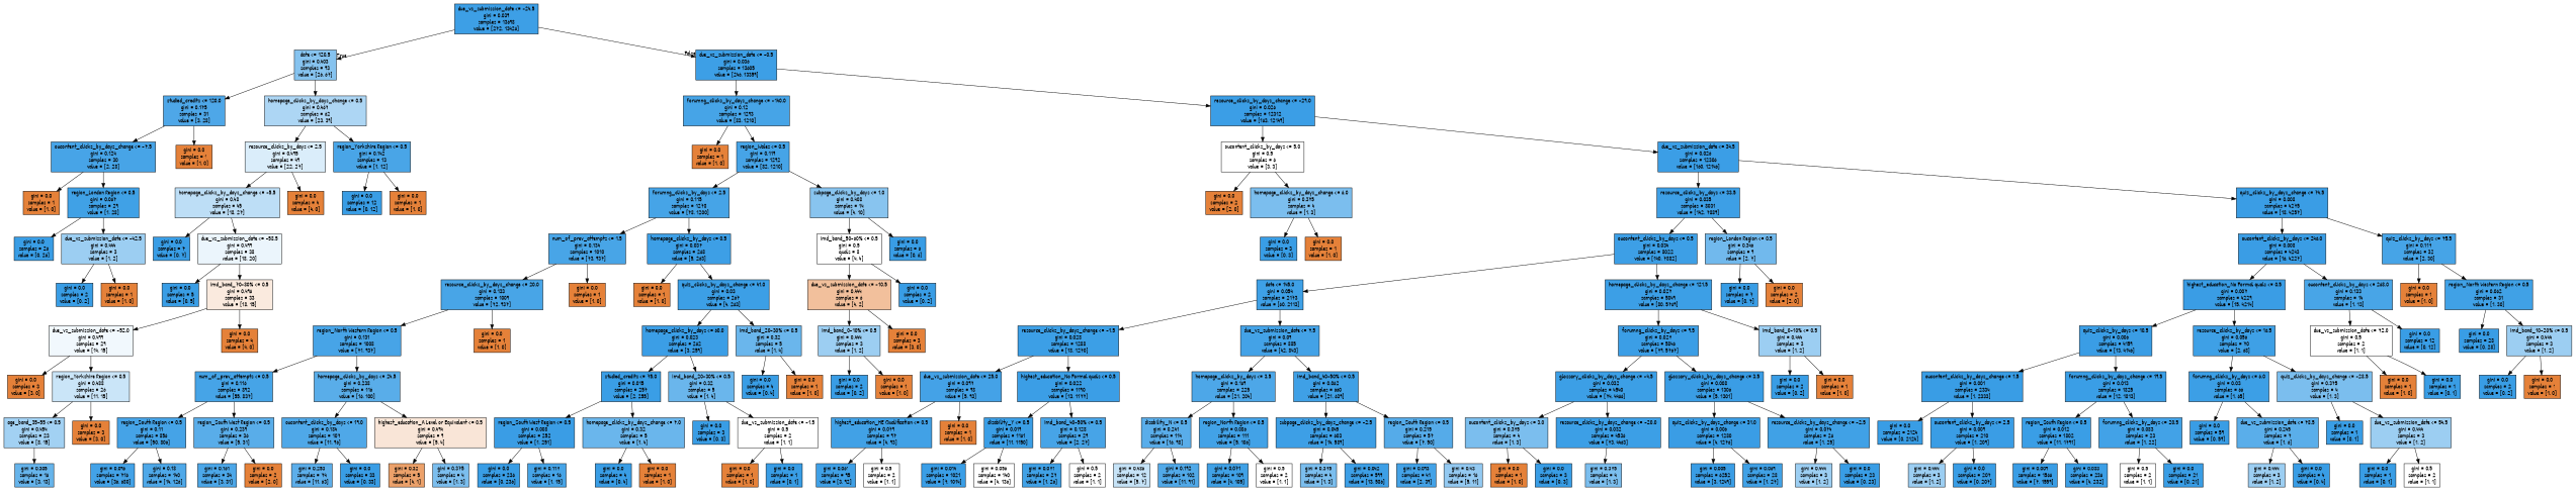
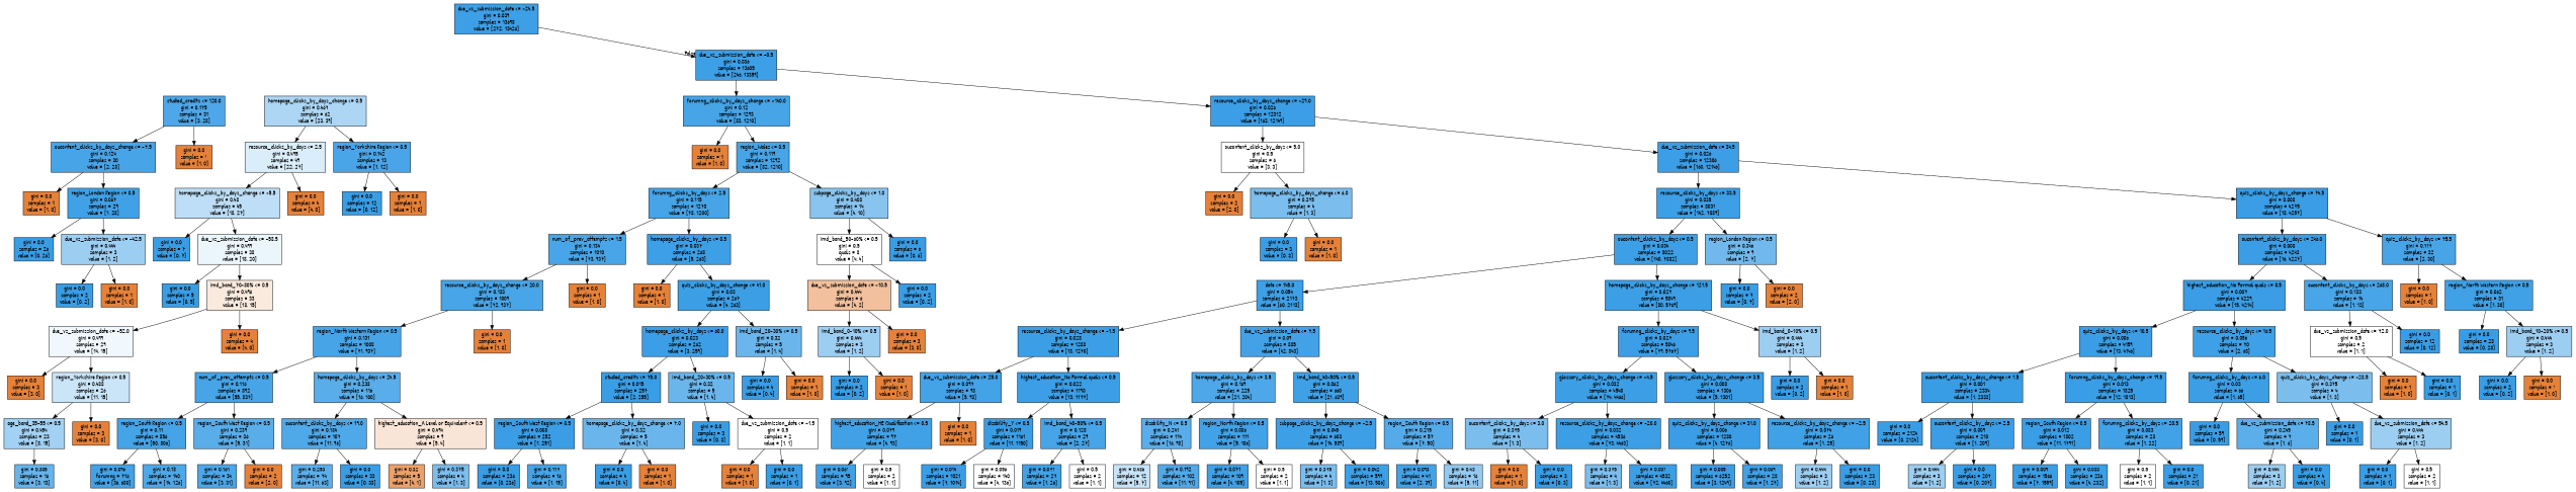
  digraph {
    fontname="Patrick Hand"
    node [color=black fillcolor="#399de5ff" fontname="Patrick Hand" shape=box style=filled]
    edge [fontname="Patrick Hand"]
    n1 [fillcolor="#399de5fa" label="due_vs_submission_date <= -24.5\ngini = 0.039\nsamples = 13698\nvalue = [272, 13426]"]
-   n2 [fillcolor="#399de59c" label="date <= 120.5\ngini = 0.403\nsamples = 93\nvalue = [26, 67]"]
    n3 [fillcolor="#399de5fa" label="due_vs_submission_date <= -0.5\ngini = 0.036\nsamples = 13605\nvalue = [246, 13359]"]
    n4 [fillcolor="#399de5e4" label="studied_credits <= 120.0\ngini = 0.175\nsamples = 31\nvalue = [3, 28]"]
    n5 [fillcolor="#399de569" label="homepage_clicks_by_days_change <= 0.5\ngini = 0.467\nsamples = 62\nvalue = [23, 39]"]
    n6 [fillcolor="#399de5ee" label="forumng_clicks_by_days_change <= -140.0\ngini = 0.12\nsamples = 1293\nvalue = [83, 1210]"]
    n7 [fillcolor="#399de5fc" label="resource_clicks_by_days_change <= -29.0\ngini = 0.026\nsamples = 12312\nvalue = [163, 12149]"]
    n8 [fillcolor="#399de5ed" label="oucontent_clicks_by_days_change <= -7.5\ngini = 0.124\nsamples = 30\nvalue = [2, 28]"]
    n9 [fillcolor="#e58139ff" label="gini = 0.0\nsamples = 1\nvalue = [1, 0]"]
    n10 [fillcolor="#399de52f" label="resource_clicks_by_days <= 2.5\ngini = 0.495\nsamples = 49\nvalue = [22, 27]"]
    n11 [fillcolor="#399de5ea" label="region_Yorkshire Region <= 0.5\ngini = 0.142\nsamples = 13\nvalue = [1, 12]"]
    n12 [fillcolor="#e58139ff" label="gini = 0.0\nsamples = 1\nvalue = [1, 0]"]
    n13 [fillcolor="#399de5f6" label="region_London Region <= 0.5\ngini = 0.067\nsamples = 29\nvalue = [1, 28]"]
    n14 [label="gini = 0.0\nsamples = 26\nvalue = [0, 26]"]
    n15 [fillcolor="#399de57f" label="due_vs_submission_date <= -42.5\ngini = 0.444\nsamples = 3\nvalue = [1, 2]"]
    n16 [label="gini = 0.0\nsamples = 2\nvalue = [0, 2]"]
    n17 [fillcolor="#e58139ff" label="gini = 0.0\nsamples = 1\nvalue = [1, 0]"]
    n18 [fillcolor="#399de555" label="homepage_clicks_by_days_change <= -5.5\ngini = 0.48\nsamples = 45\nvalue = [18, 27]"]
    n19 [fillcolor="#e58139ff" label="gini = 0.0\nsamples = 4\nvalue = [4, 0]"]
    n20 [label="gini = 0.0\nsamples = 12\nvalue = [0, 12]"]
    n21 [fillcolor="#e58139ff" label="gini = 0.0\nsamples = 1\nvalue = [1, 0]"]
    n22 [label="gini = 0.0\nsamples = 7\nvalue = [0, 7]"]
    n23 [fillcolor="#399de519" label="due_vs_submission_date <= -58.5\ngini = 0.499\nsamples = 38\nvalue = [18, 20]"]
    n24 [label="gini = 0.0\nsamples = 5\nvalue = [0, 5]"]
    n25 [fillcolor="#e581392a" label="imd_band_70-80% <= 0.5\ngini = 0.496\nsamples = 33\nvalue = [18, 15]"]
    n26 [fillcolor="#399de511" label="due_vs_submission_date <= -52.0\ngini = 0.499\nsamples = 29\nvalue = [14, 15]"]
    n27 [fillcolor="#e58139ff" label="gini = 0.0\nsamples = 4\nvalue = [4, 0]"]
    n28 [fillcolor="#e58139ff" label="gini = 0.0\nsamples = 3\nvalue = [3, 0]"]
    n29 [fillcolor="#399de544" label="region_Yorkshire Region <= 0.5\ngini = 0.488\nsamples = 26\nvalue = [11, 15]"]
    n30 [fillcolor="#399de577" label="age_band_35-55 <= 0.5\ngini = 0.454\nsamples = 23\nvalue = [8, 15]"]
    n31 [fillcolor="#e58139ff" label="gini = 0.0\nsamples = 3\nvalue = [3, 0]"]
    n32 [fillcolor="#399de5c4" label="gini = 0.305\nsamples = 16\nvalue = [3, 13]"]
    n33 [fillcolor="#e58139ff" label="gini = 0.0\nsamples = 1\nvalue = [1, 0]"]
    n34 [fillcolor="#399de5ee" label="region_Wales <= 0.5\ngini = 0.119\nsamples = 1292\nvalue = [82, 1210]"]
    n35 [fillcolor="#e5813900" label="oucontent_clicks_by_days <= 5.0\ngini = 0.5\nsamples = 6\nvalue = [3, 3]"]
    n36 [fillcolor="#399de5fc" label="due_vs_submission_date <= 34.5\ngini = 0.026\nsamples = 12306\nvalue = [160, 12146]"]
    n37 [fillcolor="#399de5ee" label="forumng_clicks_by_days <= 2.5\ngini = 0.115\nsamples = 1278\nvalue = [78, 1200]"]
    n38 [fillcolor="#399de599" label="subpage_clicks_by_days <= 1.0\ngini = 0.408\nsamples = 14\nvalue = [4, 10]"]
    n39 [fillcolor="#399de5eb" label="num_of_prev_attempts <= 1.5\ngini = 0.134\nsamples = 1010\nvalue = [73, 937]"]
    n40 [fillcolor="#399de5fa" label="homepage_clicks_by_days <= 0.5\ngini = 0.037\nsamples = 268\nvalue = [5, 263]"]
    n41 [fillcolor="#e5813900" label="imd_band_50-60% <= 0.5\ngini = 0.5\nquals = 8\nvalue = [4, 4]"]
    n42 [label="gini = 0.0\nsamples = 6\nvalue = [0, 6]"]
    n43 [fillcolor="#399de5eb" label="resource_clicks_by_days_change <= 20.0\ngini = 0.133\nsamples = 1009\nvalue = [72, 937]"]
    n44 [fillcolor="#e58139ff" label="gini = 0.0\nsamples = 1\nvalue = [1, 0]"]
    n45 [fillcolor="#e58139ff" label="gini = 0.0\nsamples = 1\nvalue = [1, 0]"]
    n46 [fillcolor="#399de5fb" label="quiz_clicks_by_days_change <= 41.0\ngini = 0.03\nsamples = 267\nvalue = [4, 263]"]
    n47 [fillcolor="#399de5ec" label="region_North Western Region <= 0.5\ngini = 0.131\nsamples = 1008\nvalue = [71, 937]"]
    n48 [fillcolor="#e58139ff" label="gini = 0.0\nsamples = 1\nvalue = [1, 0]"]
    n49 [fillcolor="#399de5ee" label="num_of_prev_attempts <= 0.5\ngini = 0.116\nsamples = 892\nvalue = [55, 837]"]
    n50 [fillcolor="#399de5d6" label="homepage_clicks_by_days <= 24.5\ngini = 0.238\nsamples = 116\nvalue = [16, 100]"]
    n51 [fillcolor="#399de5ef" label="region_South Region <= 0.5\ngini = 0.11\nsamples = 856\nvalue = [50, 806]"]
    n52 [fillcolor="#399de5d6" label="region_South West Region <= 0.5\ngini = 0.239\nsamples = 36\nvalue = [5, 31]"]
    n53 [fillcolor="#399de5e2" label="oucontent_clicks_by_days <= 19.0\ngini = 0.184\nsamples = 107\nvalue = [11, 96]"]
    n54 [fillcolor="#e5813933" label="highest_education_A Level or Equivalent <= 0.5\ngini = 0.494\nsamples = 9\nvalue = [5, 4]"]
-   n55 [fillcolor="#399de5f2" label="gini = 0.096\nsamples = 716\nvalue = [36, 680]"]
+   n55 [fillcolor="#399de5f2" label="gini = 0.096\nforumng = 716\nvalue = [36, 680]"]
    n56 [fillcolor="#399de5e3" label="gini = 0.18\nsamples = 140\nvalue = [14, 126]"]
    n57 [fillcolor="#399de5e6" label="gini = 0.161\nsamples = 34\nvalue = [3, 31]"]
    n58 [fillcolor="#e58139ff" label="gini = 0.0\nsamples = 2\nvalue = [2, 0]"]
    n59 [fillcolor="#399de5d2" label="gini = 0.253\nsamples = 74\nvalue = [11, 63]"]
    n60 [label="gini = 0.0\nsamples = 33\nvalue = [0, 33]"]
    n61 [fillcolor="#e58139bf" label="gini = 0.32\nsamples = 5\nvalue = [4, 1]"]
    n62 [fillcolor="#399de5aa" label="gini = 0.375\nsamples = 4\nvalue = [1, 3]"]
    n63 [fillcolor="#399de5fc" label="homepage_clicks_by_days <= 60.0\ngini = 0.023\nsamples = 262\nvalue = [3, 259]"]
    n64 [fillcolor="#399de5bf" label="imd_band_20-30% <= 0.5\ngini = 0.32\nsamples = 5\nvalue = [1, 4]"]
    n65 [fillcolor="#399de5fd" label="studied_credits <= 75.0\ngini = 0.015\nsamples = 257\nvalue = [2, 255]"]
    n66 [fillcolor="#399de5bf" label="imd_band_20-30% <= 0.5\ngini = 0.32\nsamples = 5\nvalue = [1, 4]"]
    n67 [label="gini = 0.0\nsamples = 4\nvalue = [0, 4]"]
    n68 [fillcolor="#e58139ff" label="gini = 0.0\nsamples = 1\nvalue = [1, 0]"]
    n69 [fillcolor="#399de5fe" label="region_South West Region <= 0.5\ngini = 0.008\nsamples = 252\nvalue = [1, 251]"]
    n70 [fillcolor="#399de5bf" label="homepage_clicks_by_days_change <= 7.0\ngini = 0.32\nsamples = 5\nvalue = [1, 4]"]
    n71 [label="gini = 0.0\nsamples = 3\nvalue = [0, 3]"]
    n72 [fillcolor="#e5813900" label="due_vs_submission_date <= -1.5\ngini = 0.5\nsamples = 2\nvalue = [1, 1]"]
    n73 [label="gini = 0.0\nsamples = 236\nvalue = [0, 236]"]
    n74 [fillcolor="#399de5ee" label="gini = 0.117\nsamples = 16\nvalue = [1, 15]"]
    n75 [label="gini = 0.0\nsamples = 4\nvalue = [0, 4]"]
    n76 [fillcolor="#e58139ff" label="gini = 0.0\nsamples = 1\nvalue = [1, 0]"]
    n77 [fillcolor="#e58139ff" label="gini = 0.0\nsamples = 1\nvalue = [1, 0]"]
    n78 [label="gini = 0.0\nsamples = 1\nvalue = [0, 1]"]
    n79 [fillcolor="#e581397f" label="due_vs_submission_date <= -10.5\ngini = 0.444\nsamples = 6\nvalue = [4, 2]"]
    n80 [label="gini = 0.0\nsamples = 2\nvalue = [0, 2]"]
    n81 [fillcolor="#399de57f" label="imd_band_0-10% <= 0.5\ngini = 0.444\nsamples = 3\nvalue = [1, 2]"]
    n82 [fillcolor="#e58139ff" label="gini = 0.0\nsamples = 3\nvalue = [3, 0]"]
    n83 [label="gini = 0.0\nsamples = 2\nvalue = [0, 2]"]
    n84 [fillcolor="#e58139ff" label="gini = 0.0\nsamples = 1\nvalue = [1, 0]"]
    n85 [fillcolor="#e58139ff" label="gini = 0.0\nsamples = 2\nvalue = [2, 0]"]
    n86 [fillcolor="#399de5aa" label="homepage_clicks_by_days_change <= 6.0\ngini = 0.375\nsamples = 4\nvalue = [1, 3]"]
    n87 [fillcolor="#399de5fa" label="resource_clicks_by_days <= 33.5\ngini = 0.035\nsamples = 8031\nvalue = [142, 7889]"]
    n88 [fillcolor="#399de5fe" label="quiz_clicks_by_days_change <= 74.5\ngini = 0.008\nsamples = 4275\nvalue = [18, 4257]"]
    n89 [label="gini = 0.0\nsamples = 3\nvalue = [0, 3]"]
    n90 [fillcolor="#e58139ff" label="gini = 0.0\nsamples = 1\nvalue = [1, 0]"]
    n91 [fillcolor="#399de5fa" label="oucontent_clicks_by_days <= 0.5\ngini = 0.034\nsamples = 8022\nvalue = [140, 7882]"]
    n92 [fillcolor="#399de5b6" label="region_London Region <= 0.5\ngini = 0.346\nsamples = 9\nvalue = [2, 7]"]
    n93 [fillcolor="#399de5fe" label="oucontent_clicks_by_days <= 246.0\ngini = 0.008\nsamples = 4243\nvalue = [16, 4227]"]
    n94 [fillcolor="#399de5ee" label="quiz_clicks_by_days <= 75.5\ngini = 0.117\nsamples = 32\nvalue = [2, 30]"]
    n95 [fillcolor="#399de5f8" label="date <= 145.0\ngini = 0.054\nsamples = 2173\nvalue = [60, 2113]"]
    n96 [fillcolor="#399de5fb" label="homepage_clicks_by_days_change <= 121.5\ngini = 0.027\nsamples = 5849\nvalue = [80, 5769]"]
    n97 [label="gini = 0.0\nsamples = 7\nvalue = [0, 7]"]
    n98 [fillcolor="#e58139ff" label="gini = 0.0\nsamples = 2\nvalue = [2, 0]"]
    n99 [fillcolor="#399de5fb" label="resource_clicks_by_days_change <= -1.5\ngini = 0.028\nsamples = 1288\nvalue = [18, 1270]"]
    n100 [fillcolor="#399de5f2" label="due_vs_submission_date <= 7.5\ngini = 0.09\nsamples = 885\nvalue = [42, 843]"]
    n101 [fillcolor="#399de5fc" label="forumng_clicks_by_days <= 9.5\ngini = 0.027\nsamples = 5846\nvalue = [79, 5767]"]
    n102 [fillcolor="#399de57f" label="imd_band_0-10% <= 0.5\ngini = 0.444\nsamples = 3\nvalue = [1, 2]"]
    n103 [fillcolor="#399de5f1" label="due_vs_submission_date <= 25.0\ngini = 0.097\nsamples = 98\nvalue = [5, 93]"]
    n104 [fillcolor="#399de5fc" label="highest_education_No Formal quals <= 0.5\ngini = 0.022\nsamples = 1190\nvalue = [13, 1177]"]
    n105 [fillcolor="#399de5e5" label="homepage_clicks_by_days <= 3.5\ngini = 0.169\nsamples = 225\nvalue = [21, 204]"]
    n106 [fillcolor="#399de5f7" label="imd_band_40-50% <= 0.5\ngini = 0.062\nsamples = 660\nvalue = [21, 639]"]
    n107 [fillcolor="#399de5f4" label="highest_education_HE Qualification <= 0.5\ngini = 0.079\nsamples = 97\nvalue = [4, 93]"]
    n108 [fillcolor="#e58139ff" label="gini = 0.0\nsamples = 1\nvalue = [1, 0]"]
    n109 [fillcolor="#399de5fd" label="disability_Y <= 0.5\ngini = 0.019\nsamples = 1161\nvalue = [11, 1150]"]
    n110 [fillcolor="#399de5ec" label="imd_band_40-50% <= 0.5\ngini = 0.128\nsamples = 29\nvalue = [2, 27]"]
    n111 [fillcolor="#399de5f7" label="gini = 0.061\nsamples = 95\nvalue = [3, 92]"]
    n112 [fillcolor="#e5813900" label="gini = 0.5\nsamples = 2\nvalue = [1, 1]"]
    n113 [fillcolor="#399de5fd" label="gini = 0.014\nsamples = 1021\nvalue = [7, 1014]"]
    n114 [fillcolor="#e5813900" label="gini = 0.056\nsamples = 140\nvalue = [4, 136]"]
    n115 [fillcolor="#399de5f5" label="gini = 0.071\nsamples = 27\nvalue = [1, 26]"]
    n116 [fillcolor="#e5813900" label="gini = 0.5\nsamples = 2\nvalue = [1, 1]"]
    n117 [fillcolor="#399de5d5" label="disability_N <= 0.5\ngini = 0.241\nsamples = 114\nvalue = [16, 98]"]
    n118 [fillcolor="#399de5f3" label="region_North Region <= 0.5\ngini = 0.086\nsamples = 111\nvalue = [5, 106]"]
    n119 [fillcolor="#399de5f9" label="subpage_clicks_by_days_change <= -2.5\ngini = 0.045\nsamples = 603\nvalue = [14, 589]"]
    n120 [fillcolor="#399de5db" label="region_South Region <= 0.5\ngini = 0.215\nsamples = 57\nvalue = [7, 50]"]
    n121 [fillcolor="#399de549" label="gini = 0.486\nsamples = 12\nvalue = [5, 7]"]
    n122 [fillcolor="#399de5e0" label="gini = 0.192\nsamples = 102\nvalue = [11, 91]"]
    n123 [fillcolor="#399de5f5" label="gini = 0.071\nsamples = 109\nvalue = [4, 105]"]
    n124 [fillcolor="#e5813900" label="gini = 0.5\nsamples = 2\nvalue = [1, 1]"]
    n125 [fillcolor="#399de5aa" label="gini = 0.375\nsamples = 4\nvalue = [1, 3]"]
    n126 [fillcolor="#399de5f9" label="gini = 0.042\nsamples = 599\nvalue = [13, 586]"]
    n127 [fillcolor="#399de5f2" label="gini = 0.093\nsamples = 41\nvalue = [2, 39]"]
    n128 [fillcolor="#399de58b" label="gini = 0.43\nsamples = 16\nvalue = [5, 11]"]
    n129 [fillcolor="#399de5fb" label="glossary_clicks_by_days_change <= -4.5\ngini = 0.032\nsamples = 4540\nvalue = [74, 4466]"]
    n130 [fillcolor="#399de5fe" label="glossary_clicks_by_days_change <= 3.5\ngini = 0.008\nsamples = 1306\nvalue = [5, 1301]"]
    n131 [label="gini = 0.0\nsamples = 2\nvalue = [0, 2]"]
    n132 [fillcolor="#e58139ff" label="gini = 0.0\nsamples = 1\nvalue = [1, 0]"]
    n133 [fillcolor="#399de5aa" label="oucontent_clicks_by_days <= 3.0\ngini = 0.375\nsamples = 4\nvalue = [1, 3]"]
    n134 [fillcolor="#399de5fb" label="resource_clicks_by_days_change <= -20.0\ngini = 0.032\nsamples = 4536\nvalue = [73, 4463]"]
    n135 [fillcolor="#399de5fe" label="quiz_clicks_by_days_change <= 31.0\ngini = 0.006\nsamples = 1280\nvalue = [4, 1276]"]
    n136 [fillcolor="#399de5f5" label="resource_clicks_by_days_change <= -2.5\ngini = 0.074\nsamples = 26\nvalue = [1, 25]"]
    n137 [fillcolor="#e58139ff" label="gini = 0.0\nsamples = 1\nvalue = [1, 0]"]
    n138 [label="gini = 0.0\nsamples = 3\nvalue = [0, 3]"]
    n139 [fillcolor="#399de5aa" label="gini = 0.375\nsamples = 4\nvalue = [1, 3]"]
+   n140 [fillcolor="#399de5fb" label="gini = 0.031\nsamples = 4532\nvalue = [72, 4460]"]
    n141 [fillcolor="#399de5fe" label="gini = 0.005\nsamples = 6252\nvalue = [3, 1249]"]
    n142 [fillcolor="#399de5f6" label="gini = 0.069\nsamples = 28\nvalue = [1, 27]"]
    n143 [fillcolor="#399de57f" label="gini = 0.444\nsamples = 3\nvalue = [1, 2]"]
    n144 [label="gini = 0.0\nsamples = 23\nvalue = [0, 23]"]
    n145 [fillcolor="#399de5fe" label="highest_education_No Formal quals <= 0.5\ngini = 0.007\nsamples = 4229\nvalue = [15, 4214]"]
    n146 [fillcolor="#399de5eb" label="oucontent_clicks_by_days <= 268.0\ngini = 0.133\nsamples = 14\nvalue = [1, 13]"]
    n147 [fillcolor="#e58139ff" label="gini = 0.0\nsamples = 1\nvalue = [1, 0]"]
    n148 [fillcolor="#399de5f6" label="region_North Western Region <= 0.5\ngini = 0.062\nsamples = 31\nvalue = [1, 30]"]
    n149 [fillcolor="#399de5fe" label="quiz_clicks_by_days <= 10.5\ngini = 0.006\nsamples = 4159\nvalue = [13, 4146]"]
    n150 [fillcolor="#399de5f8" label="resource_clicks_by_days <= 16.5\ngini = 0.056\nsamples = 70\nvalue = [2, 68]"]
    n151 [fillcolor="#e5813900" label="due_vs_submission_date <= 72.0\ngini = 0.5\nsamples = 2\nvalue = [1, 1]"]
    n152 [label="gini = 0.0\nsamples = 12\nvalue = [0, 12]"]
    n153 [label="oucontent_clicks_by_days_change <= 1.5\ngini = 0.001\nsamples = 2334\nvalue = [1, 2333]"]
    n154 [fillcolor="#399de5fd" label="forumng_clicks_by_days_change <= 19.5\ngini = 0.013\nsamples = 1825\nvalue = [12, 1813]"]
    n155 [fillcolor="#399de5fb" label="forumng_clicks_by_days <= 6.0\ngini = 0.03\nsamples = 66\nvalue = [1, 65]"]
    n156 [fillcolor="#399de5aa" label="quiz_clicks_by_days_change <= -28.5\ngini = 0.375\nsamples = 4\nvalue = [1, 3]"]
    n157 [label="gini = 0.0\nsamples = 2124\nvalue = [0, 2124]"]
    n158 [fillcolor="#399de5fe" label="oucontent_clicks_by_days <= 2.5\ngini = 0.009\nsamples = 210\nvalue = [1, 209]"]
    n159 [fillcolor="#399de5fd" label="region_South Region <= 0.5\ngini = 0.012\nsamples = 1802\nvalue = [11, 1791]"]
    n160 [fillcolor="#399de5f3" label="forumng_clicks_by_days <= 20.5\ngini = 0.083\nsamples = 23\nvalue = [1, 22]"]
    n161 [fillcolor="#399de57f" label="gini = 0.444\nsamples = 3\nvalue = [1, 2]"]
    n162 [label="gini = 0.0\nsamples = 207\nvalue = [0, 207]"]
    n163 [fillcolor="#399de5fe" label="gini = 0.009\nsamples = 1566\nvalue = [7, 1559]"]
    n164 [fillcolor="#399de5fb" label="gini = 0.033\nsamples = 236\nvalue = [4, 232]"]
    n165 [fillcolor="#e5813900" label="gini = 0.5\nsamples = 2\nvalue = [1, 1]"]
    n166 [label="gini = 0.0\nsamples = 21\nvalue = [0, 21]"]
    n167 [label="gini = 0.0\nsamples = 59\nvalue = [0, 59]"]
    n168 [fillcolor="#399de5d4" label="due_vs_submission_date <= 78.5\ngini = 0.245\nsamples = 7\nvalue = [1, 6]"]
    n169 [label="gini = 0.0\nsamples = 1\nvalue = [0, 1]"]
    n170 [fillcolor="#399de57f" label="due_vs_submission_date <= 54.5\ngini = 0.444\nsamples = 3\nvalue = [1, 2]"]
    n171 [fillcolor="#399de57f" label="gini = 0.444\nsamples = 3\nvalue = [1, 2]"]
    n172 [label="gini = 0.0\nsamples = 4\nvalue = [0, 4]"]
    n173 [label="gini = 0.0\nsamples = 1\nvalue = [0, 1]"]
    n174 [fillcolor="#e5813900" label="gini = 0.5\nsamples = 2\nvalue = [1, 1]"]
    n175 [fillcolor="#e58139ff" label="gini = 0.0\nsamples = 1\nvalue = [1, 0]"]
    n176 [label="gini = 0.0\nsamples = 1\nvalue = [0, 1]"]
    n177 [label="gini = 0.0\nsamples = 28\nvalue = [0, 28]"]
    n178 [fillcolor="#399de57f" label="imd_band_10-20% <= 0.5\ngini = 0.444\nsamples = 3\nvalue = [1, 2]"]
    n179 [label="gini = 0.0\nsamples = 2\nvalue = [0, 2]"]
    n180 [fillcolor="#e58139ff" label="gini = 0.0\nsamples = 1\nvalue = [1, 0]"]
-   n1 -> n2 [headlabel=True labelangle=45 labeldistance=2.5]
    n1 -> n3 [headlabel=False labelangle=-45 labeldistance=2.5]
-   n2 -> n4
-   n2 -> n5
    n3 -> n6
    n3 -> n7
    n4 -> n8
    n4 -> n9
    n5 -> n10
    n5 -> n11
    n6 -> n33
    n6 -> n34
    n7 -> n35
    n7 -> n36
    n8 -> n12
    n8 -> n13
    n10 -> n18
    n10 -> n19
    n11 -> n20
    n11 -> n21
    n13 -> n14
    n13 -> n15
    n15 -> n16
    n15 -> n17
    n18 -> n22
    n18 -> n23
    n23 -> n24
    n23 -> n25
    n25 -> n26
    n25 -> n27
    n26 -> n28
    n26 -> n29
    n29 -> n30
    n29 -> n31
    n30 -> n32
    n34 -> n37
    n34 -> n38
    n35 -> n85
    n35 -> n86
    n36 -> n87
    n36 -> n88
    n37 -> n39
    n37 -> n40
    n38 -> n41
    n38 -> n42
    n39 -> n43
    n39 -> n44
    n40 -> n45
    n40 -> n46
    n41 -> n79
    n41 -> n80
    n43 -> n47
    n43 -> n48
    n46 -> n63
    n46 -> n64
    n47 -> n49
    n47 -> n50
    n49 -> n51
    n49 -> n52
    n50 -> n53
    n50 -> n54
    n51 -> n55
    n51 -> n56
    n52 -> n57
    n52 -> n58
    n53 -> n59
    n53 -> n60
    n54 -> n61
    n54 -> n62
    n63 -> n65
    n63 -> n66
    n64 -> n67
    n64 -> n68
    n65 -> n69
    n65 -> n70
    n66 -> n71
    n66 -> n72
    n69 -> n73
    n69 -> n74
    n70 -> n75
    n70 -> n76
    n72 -> n77
    n72 -> n78
    n79 -> n81
    n79 -> n82
    n81 -> n83
    n81 -> n84
    n86 -> n89
    n86 -> n90
    n87 -> n91
    n87 -> n92
    n88 -> n93
    n88 -> n94
    n91 -> n95
    n91 -> n96
    n92 -> n97
    n92 -> n98
    n93 -> n145
    n93 -> n146
    n94 -> n147
    n94 -> n148
    n95 -> n99
    n95 -> n100
    n96 -> n101
    n96 -> n102
    n99 -> n103
    n99 -> n104
    n100 -> n105
    n100 -> n106
    n101 -> n129
    n101 -> n130
    n102 -> n131
    n102 -> n132
    n103 -> n107
    n103 -> n108
    n104 -> n109
    n104 -> n110
    n105 -> n117
    n105 -> n118
    n106 -> n119
    n106 -> n120
    n107 -> n111
    n107 -> n112
    n109 -> n113
    n109 -> n114
    n110 -> n115
    n110 -> n116
    n117 -> n121
    n117 -> n122
    n118 -> n123
    n118 -> n124
    n119 -> n125
    n119 -> n126
    n120 -> n127
    n120 -> n128
    n129 -> n133
    n129 -> n134
    n130 -> n135
    n130 -> n136
    n133 -> n137
    n133 -> n138
    n134 -> n139
+   n134 -> n140
    n135 -> n141
    n135 -> n142
    n136 -> n143
    n136 -> n144
    n145 -> n149
    n145 -> n150
    n146 -> n151
    n146 -> n152
    n148 -> n177
    n148 -> n178
    n149 -> n153
    n149 -> n154
    n150 -> n155
    n150 -> n156
    n151 -> n175
    n151 -> n176
    n153 -> n157
    n153 -> n158
    n154 -> n159
    n154 -> n160
    n155 -> n167
    n155 -> n168
    n156 -> n169
    n156 -> n170
    n158 -> n161
    n158 -> n162
    n159 -> n163
    n159 -> n164
    n160 -> n165
    n160 -> n166
    n168 -> n171
    n168 -> n172
    n170 -> n173
    n170 -> n174
    n178 -> n179
    n178 -> n180
  }
